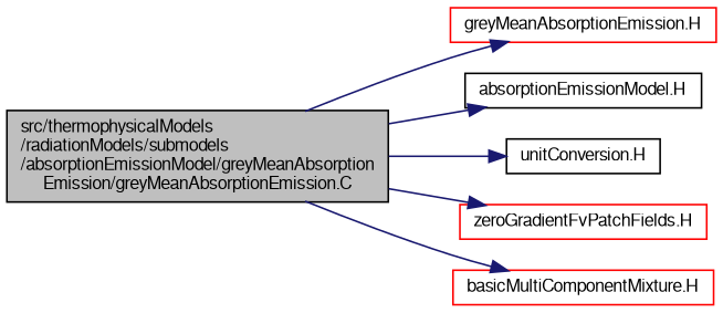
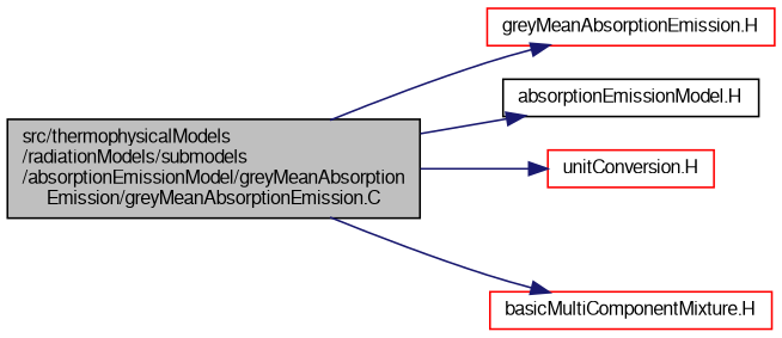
  digraph {
    rankdir=LR
    node [color=red fontname=FreeSans fontsize=10 shape=record]
    edge [color=midnightblue fontname=FreeSans fontsize=10 labelfontname=FreeSans labelfontsize=10 style=solid]
    n1 [color=black fillcolor=grey75 fontcolor=black height=0.2 label="src/thermophysicalModels\l/radiationModels/submodels\l/absorptionEmissionModel/greyMeanAbsorption\lEmission/greyMeanAbsorptionEmission.C" style=filled width=0.4]
    n2 [height=0.2 label="greyMeanAbsorptionEmission.H" width=0.4]
    n3 [color=black height=0.2 label="absorptionEmissionModel.H" width=0.4]
-   n4 [color=black height=0.2 label="unitConversion.H" width=0.4]
-   n5 [height=0.2 label="zeroGradientFvPatchFields.H" width=0.4]
+   n4 [height=0.2 label="unitConversion.H" width=0.4]
    n6 [height=0.2 label="basicMultiComponentMixture.H" width=0.4]
    n1 -> n2
    n1 -> n3
    n1 -> n4
-   n1 -> n5
    n1 -> n6
  }
